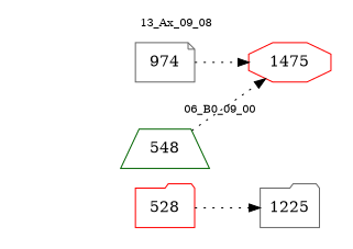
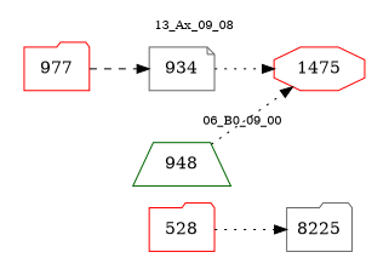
  digraph {
    rankdir=LR
    node [color=red shape=folder]
    edge [color=black style=dotted]
-   n2 [color=gray40 label=974 shape=note]
+   n1 [label=977]
+   n2 [color=gray40 label=934 shape=note]
    n3 [label=1475 shape=octagon]
-   n4 [color=darkgreen label=548 shape=trapezium]
+   n4 [color=darkgreen label=948 shape=trapezium]
    n5 [label=528]
-   n6 [color=gray40 label=1225]
+   n6 [color=gray40 label=8225]
    subgraph cluster_1 {
      color=white
      fontsize=10
      label="13_Ax_09_08"
+     n1
      n2
      n3
    }
    subgraph cluster_2 {
      color=white
      fontsize=10
      label="06_B0_09_00"
      n4
      n5
      n6
    }
+   n1 -> n2 [style=dashed]
    n2 -> n3
    n4 -> n3
    n5 -> n6
  }
